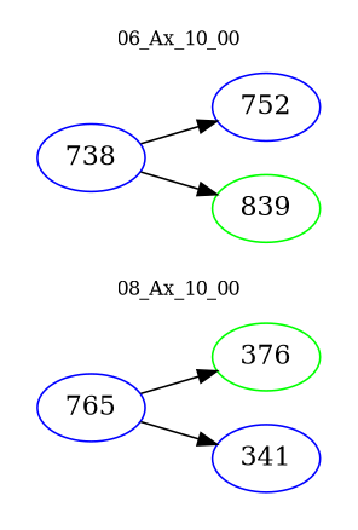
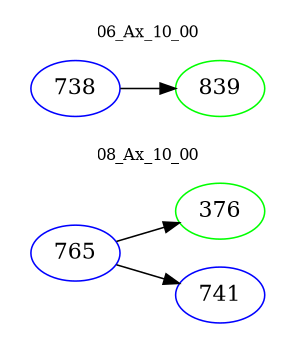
  digraph {
    rankdir=LR
    node [color=blue]
    edge [color=black]
    n1 [label=765]
-   n2 [label=341]
+   n2 [label=741]
    n3 [color=green label=376]
    n4 [label=738]
    n5 [color=green label=839]
-   n6 [label=752]
    subgraph cluster_1 {
      color=white
      fontsize=10
      label="08_Ax_10_00"
      n1
      n2
      n3
    }
    subgraph cluster_2 {
      color=white
      fontsize=10
      label="06_Ax_10_00"
      n4
      n5
-     n6
    }
    n1 -> n2
    n1 -> n3
    n4 -> n5
-   n4 -> n6
  }
